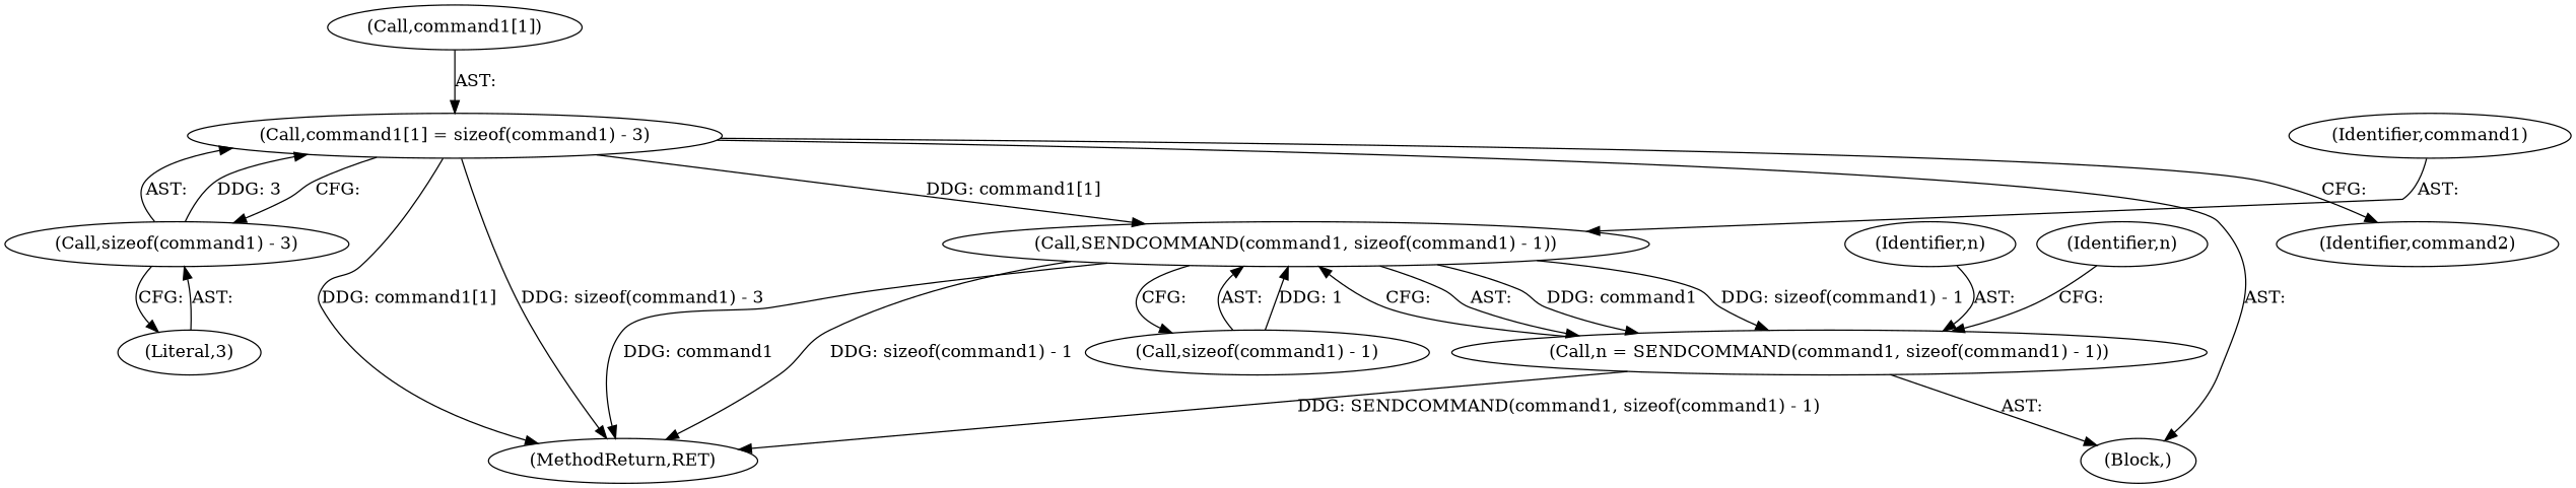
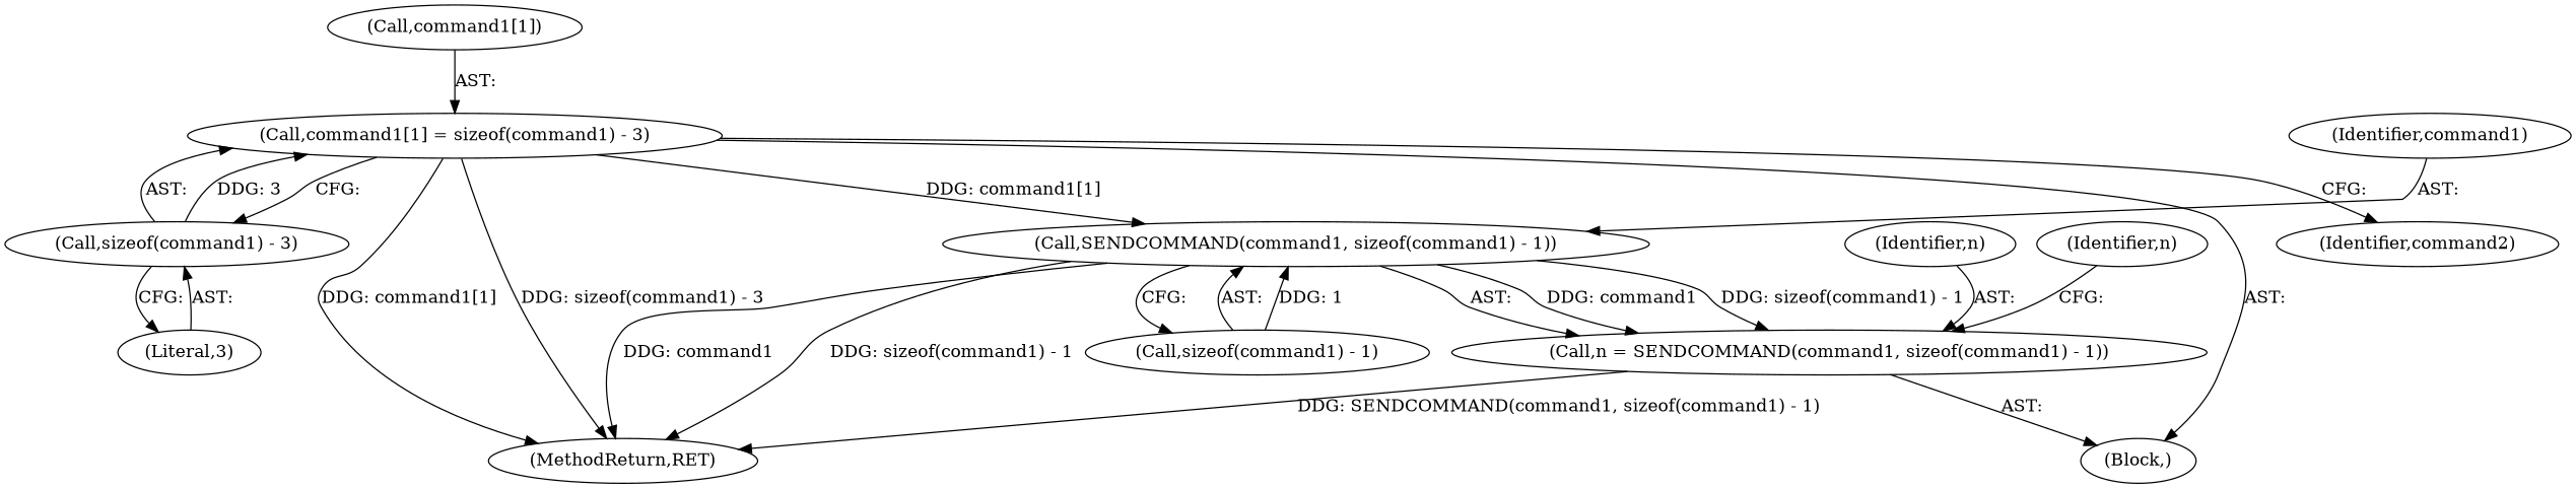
  digraph {
    n1 [label="(Call,command1[1] = sizeof(command1) - 3)"]
    n2 [label="(Call,sizeof(command1) - 3)"]
    n3 [label="(Call,SENDCOMMAND(command1, sizeof(command1) - 1))"]
    n4 [label="(MethodReturn,RET)"]
    n5 [label="(Block,)"]
    n6 [label="(Identifier,command2)"]
    n7 [label="(Literal,3)"]
    n8 [label="(Call,n = SENDCOMMAND(command1, sizeof(command1) - 1))"]
    n9 [label="(Call,sizeof(command1) - 1)"]
    n10 [label="(Call,command1[1])"]
    n11 [label="(Identifier,command1)"]
    n12 [label="(Identifier,n)"]
    n13 [label="(Identifier,n)"]
    n1 -> n2 [label="CFG: "]
    n1 -> n3 [label="DDG: command1[1]"]
    n1 -> n4 [label="DDG: command1[1]"]
    n1 -> n4 [label="DDG: sizeof(command1) - 3"]
    n1 -> n5 [label="AST: "]
    n1 -> n6 [label="CFG: "]
    n2 -> n1 [label="AST: "]
    n2 -> n1 [label="DDG: 3"]
    n2 -> n7 [label="CFG: "]
    n3 -> n4 [label="DDG: sizeof(command1) - 1"]
    n3 -> n4 [label="DDG: command1"]
    n3 -> n8 [label="AST: "]
    n3 -> n8 [label="DDG: command1"]
    n3 -> n8 [label="DDG: sizeof(command1) - 1"]
    n3 -> n9 [label="CFG: "]
    n7 -> n2 [label="AST: "]
-   n8 -> n3 [label="CFG: "]
    n8 -> n4 [label="DDG: SENDCOMMAND(command1, sizeof(command1) - 1)"]
    n8 -> n5 [label="AST: "]
    n9 -> n3 [label="AST: "]
    n9 -> n3 [label="DDG: 1"]
    n10 -> n1 [label="AST: "]
    n11 -> n3 [label="AST: "]
    n12 -> n8 [label="AST: "]
    n13 -> n8 [label="CFG: "]
  }
